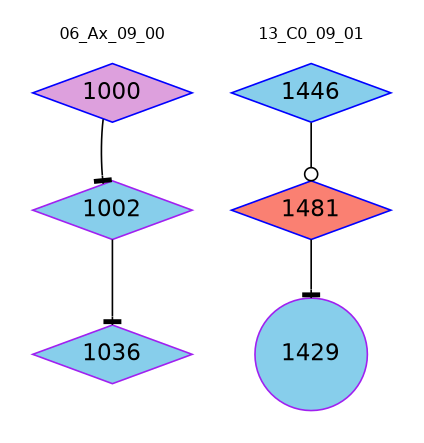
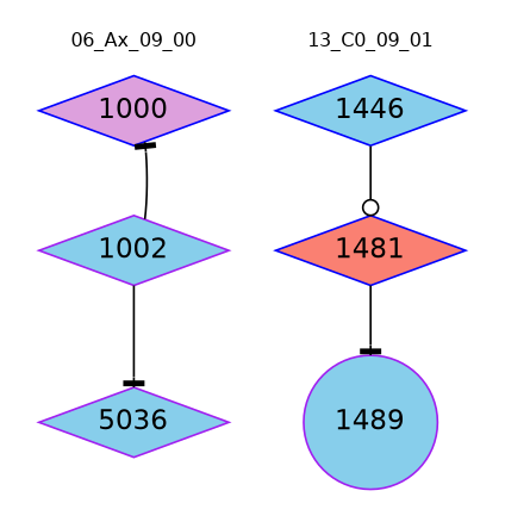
  digraph {
    fontname="DejaVu Sans"
    node [color=blue fillcolor=skyblue fontname="DejaVu Sans" shape=diamond style=filled]
    edge [arrowhead=tee color=black fontname="DejaVu Sans"]
    n1 [fillcolor=plum label=1000]
    n2 [color=purple label=1002]
-   n3 [color=purple label=1036]
+   n3 [color=purple label=5036]
    n4 [label=1446]
    n5 [fillcolor=salmon label=1481]
-   n6 [color=purple label=1429 shape=circle]
+   n6 [color=purple label=1489 shape=circle]
    subgraph cluster_1 {
      color=white
      fontsize=10
      label="06_Ax_09_00"
      n1
      n2
      n3
    }
    subgraph cluster_2 {
      color=white
      fontsize=10
      label="13_C0_09_01"
      n4
      n5
      n6
    }
-   n1 -> n2
+   n2 -> n1
    n2 -> n3
    n4 -> n5 [arrowhead=odot]
    n5 -> n6
  }
